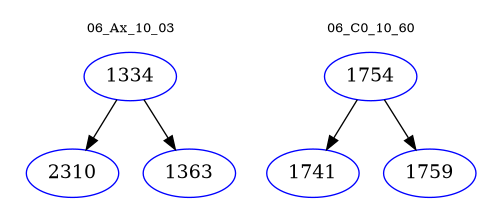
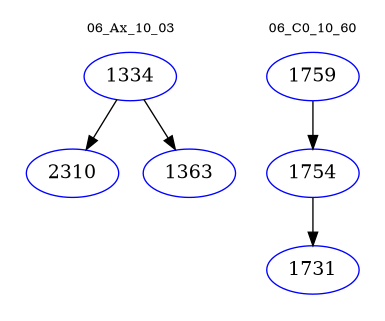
  digraph {
    node [color=blue]
    edge [color=black]
    n1 [label=1334]
    n2 [label=2310]
    n3 [label=1363]
    n4 [label=1754]
-   n5 [label=1741]
+   n5 [label=1731]
    n6 [label=1759]
    subgraph cluster_1 {
      color=white
      fontsize=10
      label="06_Ax_10_03"
      n1
      n2
      n3
    }
    subgraph cluster_2 {
      color=white
      fontsize=10
      label="06_C0_10_60"
      n4
      n5
      n6
    }
    n1 -> n2
    n1 -> n3
    n4 -> n5
-   n4 -> n6
+   n6 -> n4
  }
